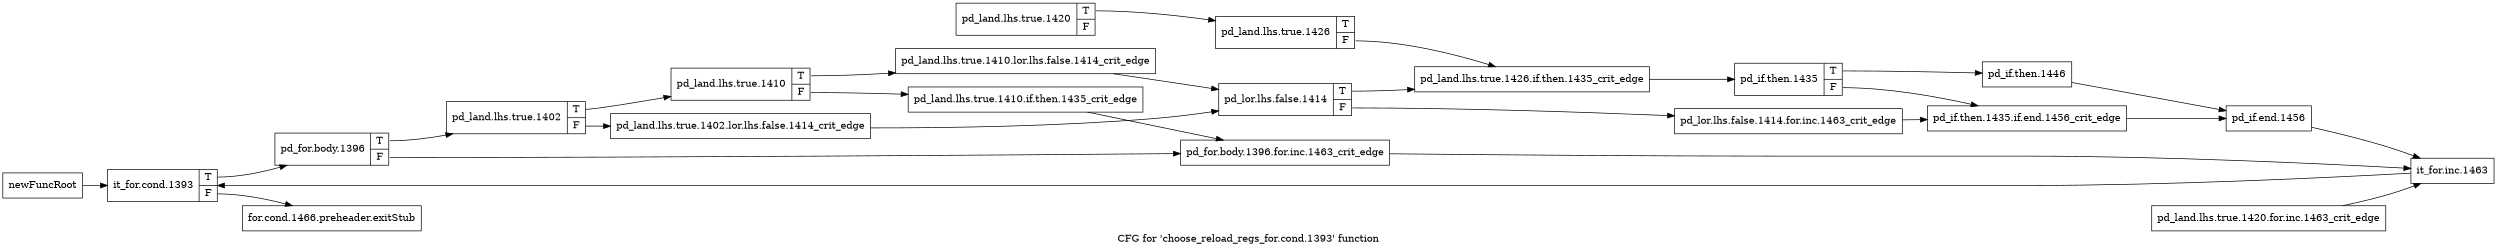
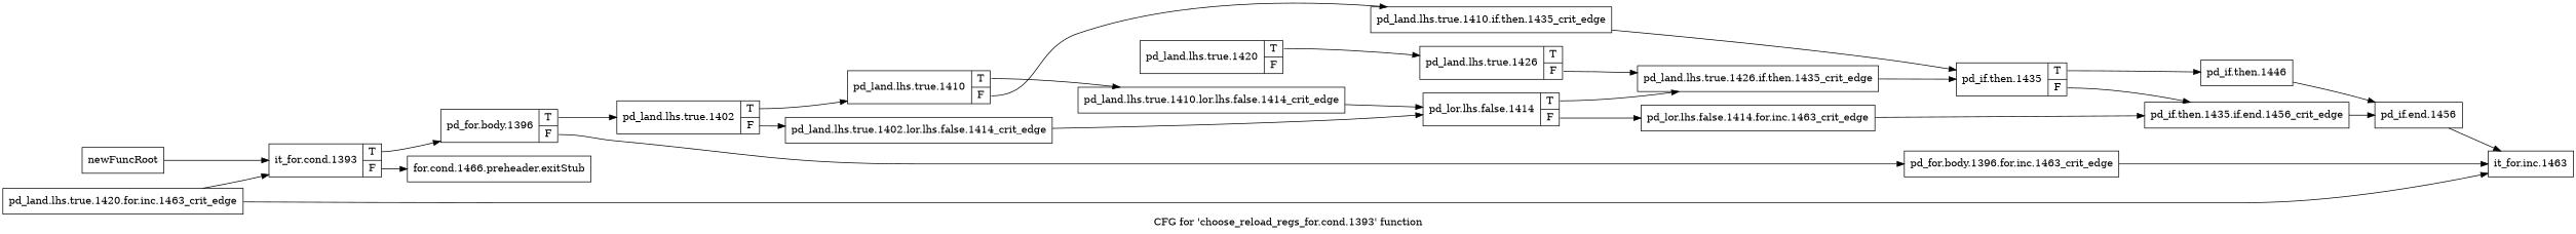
  digraph {
    label="CFG for 'choose_reload_regs_for.cond.1393' function"
    rankdir=LR
    node [shape=record]
    n1 [label="{newFuncRoot}"]
    n2 [label="{it_for.cond.1393|{<s0>T|<s1>F}}"]
    n3 [label="{for.cond.1466.preheader.exitStub}"]
    n4 [label="{pd_for.body.1396|{<s0>T|<s1>F}}"]
    n5 [label="{pd_land.lhs.true.1402|{<s0>T|<s1>F}}"]
    n6 [label="{pd_for.body.1396.for.inc.1463_crit_edge}"]
    n7 [label="{pd_land.lhs.true.1410|{<s0>T|<s1>F}}"]
    n8 [label="{pd_land.lhs.true.1402.lor.lhs.false.1414_crit_edge}"]
    n9 [label="{it_for.inc.1463}"]
    n10 [label="{pd_land.lhs.true.1410.lor.lhs.false.1414_crit_edge}"]
    n11 [label="{pd_land.lhs.true.1410.if.then.1435_crit_edge}"]
    n12 [label="{pd_lor.lhs.false.1414|{<s0>T|<s1>F}}"]
    n13 [label="{pd_if.then.1435|{<s0>T|<s1>F}}"]
    n14 [label="{pd_lor.lhs.false.1414.for.inc.1463_crit_edge}"]
    n15 [label="{pd_land.lhs.true.1426.if.then.1435_crit_edge}"]
    n16 [label="{pd_land.lhs.true.1420|{<s0>T|<s1>F}}"]
    n17 [label="{pd_land.lhs.true.1426|{<s0>T|<s1>F}}"]
    n18 [label="{pd_if.then.1435.if.end.1456_crit_edge}"]
    n19 [label="{pd_if.then.1446}"]
    n20 [label="{pd_if.end.1456}"]
    n21 [label="{pd_land.lhs.true.1420.for.inc.1463_crit_edge}"]
    n1 -> n2
    n2 -> n3 [tailport=s1]
    n2 -> n4 [tailport=s0]
    n4 -> n5 [tailport=s0]
    n4 -> n6 [tailport=s1]
    n5 -> n7 [tailport=s0]
    n5 -> n8 [tailport=s1]
    n6 -> n9
    n7 -> n10 [tailport=s0]
    n7 -> n11 [tailport=s1]
    n8 -> n12
-   n9 -> n2
+   n21 -> n2
    n10 -> n12
-   n11 -> n6
+   n11 -> n13
    n12 -> n14 [tailport=s1]
    n12 -> n15 [tailport=s0]
    n13 -> n18 [tailport=s1]
    n13 -> n19 [tailport=s0]
    n14 -> n18
    n15 -> n13
    n16 -> n17 [tailport=s0]
    n17 -> n15 [tailport=s1]
    n18 -> n20
    n19 -> n20
    n20 -> n9
    n21 -> n9
  }
